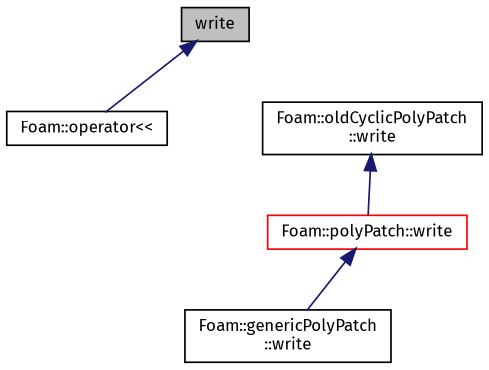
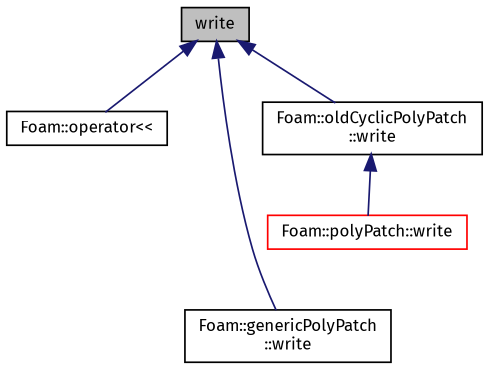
  digraph {
    fontname="Fira Sans"
    rankdir=TB
    node [color=black fontname="Fira Sans" fontsize=10 shape=record]
    edge [color=midnightblue dir=back fontname="Fira Sans" fontsize=10 labelfontname=Helvetica labelfontsize=10 style=solid]
    n1 [fillcolor=grey75 fontcolor=black height=0.2 label=write style=filled width=0.4]
    n2 [height=0.2 label="Foam::operator\<\<" width=0.4]
    n3 [height=0.2 label="Foam::genericPolyPatch\l::write" width=0.4]
    n4 [height=0.2 label="Foam::oldCyclicPolyPatch\l::write" width=0.4]
    n5 [color=red height=0.2 label="Foam::polyPatch::write" width=0.4]
    n1 -> n2
-   n5 -> n3
+   n1 -> n3
+   n1 -> n4
    n4 -> n5
  }
